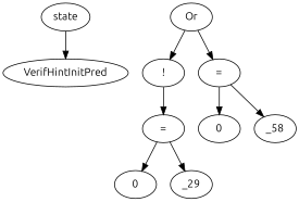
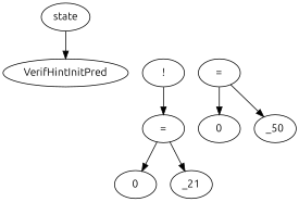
  digraph {
    fontname=Ubuntu
    node [fontname=Ubuntu]
    edge [fontname=Ubuntu]
    n1 [label=state]
    n2 [label=VerifHintInitPred]
-   n3 [label=Or]
    n4 [label="!"]
    n5 [label="="]
    n6 [label="="]
    n7 [label=0]
-   n8 [label=_58]
+   n8 [label=_50]
    n9 [label=0]
-   n10 [label=_29]
+   n10 [label=_21]
    n1 -> n2
-   n3 -> n4
-   n3 -> n5
    n4 -> n6
    n5 -> n7
    n5 -> n8
    n6 -> n9
    n6 -> n10
  }
